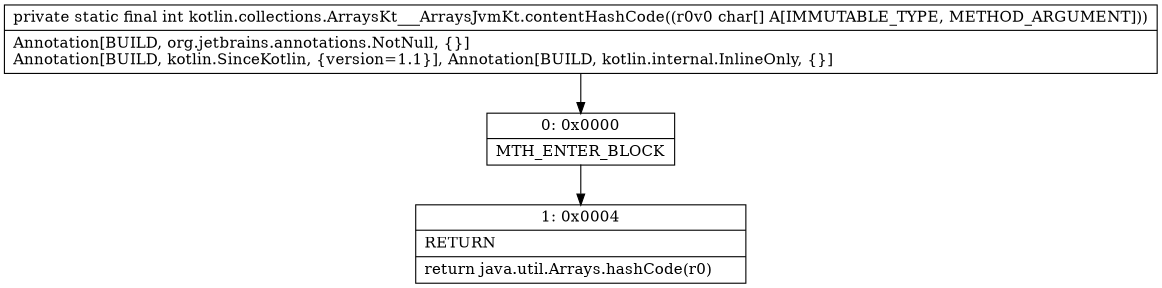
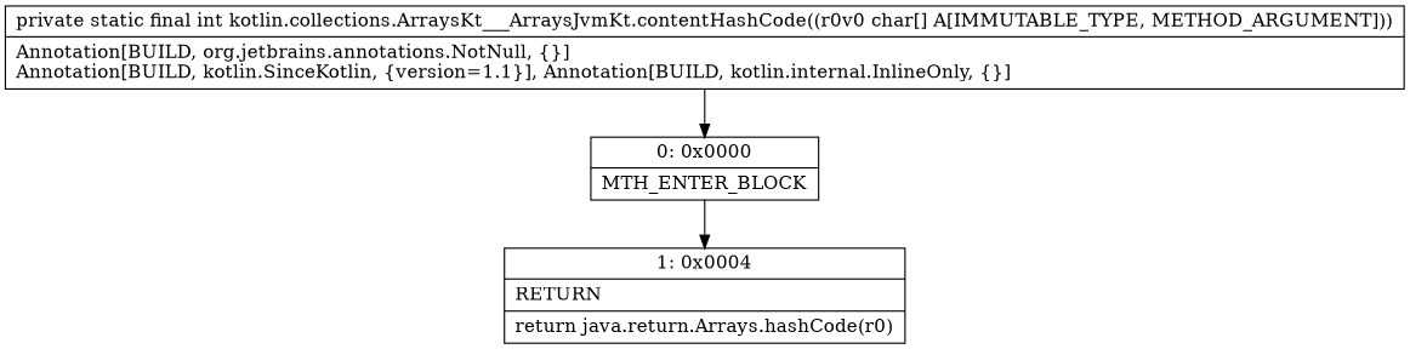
  digraph {
    node [shape=record]
    n1 [label="{0\:\ 0x0000|MTH_ENTER_BLOCK\l}"]
-   n2 [label="{1\:\ 0x0004|RETURN\l|return java.util.Arrays.hashCode(r0)\l}"]
+   n2 [label="{1\:\ 0x0004|RETURN\l|return java.return.Arrays.hashCode(r0)\l}"]
    n3 [label="{private static final int kotlin.collections.ArraysKt___ArraysJvmKt.contentHashCode((r0v0 char[] A[IMMUTABLE_TYPE, METHOD_ARGUMENT]))  | Annotation[BUILD, org.jetbrains.annotations.NotNull, \{\}]\lAnnotation[BUILD, kotlin.SinceKotlin, \{version=1.1\}], Annotation[BUILD, kotlin.internal.InlineOnly, \{\}]\l}"]
    n1 -> n2
    n3 -> n1
  }
